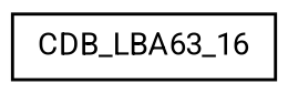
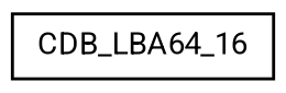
  digraph {
    rankdir=LR
    fontname=Roboto
-   n1 [color=black fillcolor=white fontname=Roboto fontsize=10 height=0.2 label=CDB_LBA63_16 shape=record style=filled width=0.4]
+   n1 [color=black fillcolor=white fontname=Roboto fontsize=10 height=0.2 label=CDB_LBA64_16 shape=record style=filled width=0.4]
  }
